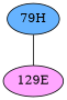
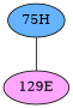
  graph {
    node [style=radial]
-   "79H" [fillcolor="#66B3FF"]
+   "79H" [fillcolor="#66B3FF" label="75H"]
    "129E" [fillcolor="#FFA6FF"]
    "79H" -- "129E" [penwidth=1]
  }
